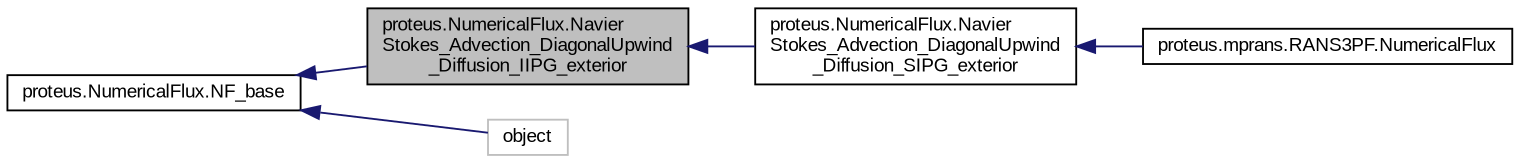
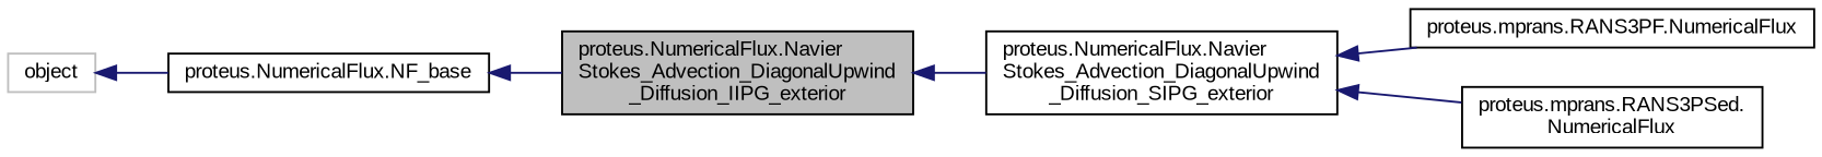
  digraph {
    fontname="Liberation Sans"
    rankdir=LR
    node [color=black fillcolor=white fontname="Liberation Sans" fontsize=10 shape=record style=filled]
    edge [color=midnightblue dir=back fontname="Liberation Sans" fontsize=10 labelfontname=Helvetica labelfontsize=10 style=solid]
    n1 [fillcolor=grey75 fontcolor=black height=0.2 label="proteus.NumericalFlux.Navier\lStokes_Advection_DiagonalUpwind\l_Diffusion_IIPG_exterior" width=0.4]
    n2 [height=0.2 label="proteus.NumericalFlux.Navier\lStokes_Advection_DiagonalUpwind\l_Diffusion_SIPG_exterior" width=0.4]
    n3 [height=0.2 label="proteus.mprans.RANS3PF.NumericalFlux" width=0.4]
+   n4 [height=0.2 label="proteus.mprans.RANS3PSed.\lNumericalFlux" width=0.4]
    n5 [height=0.2 label="proteus.NumericalFlux.NF_base" width=0.4]
    n6 [color=grey75 height=0.2 label=object width=0.4]
    n1 -> n2
    n2 -> n3
+   n2 -> n4
    n5 -> n1
-   n5 -> n6
+   n6 -> n5
  }
